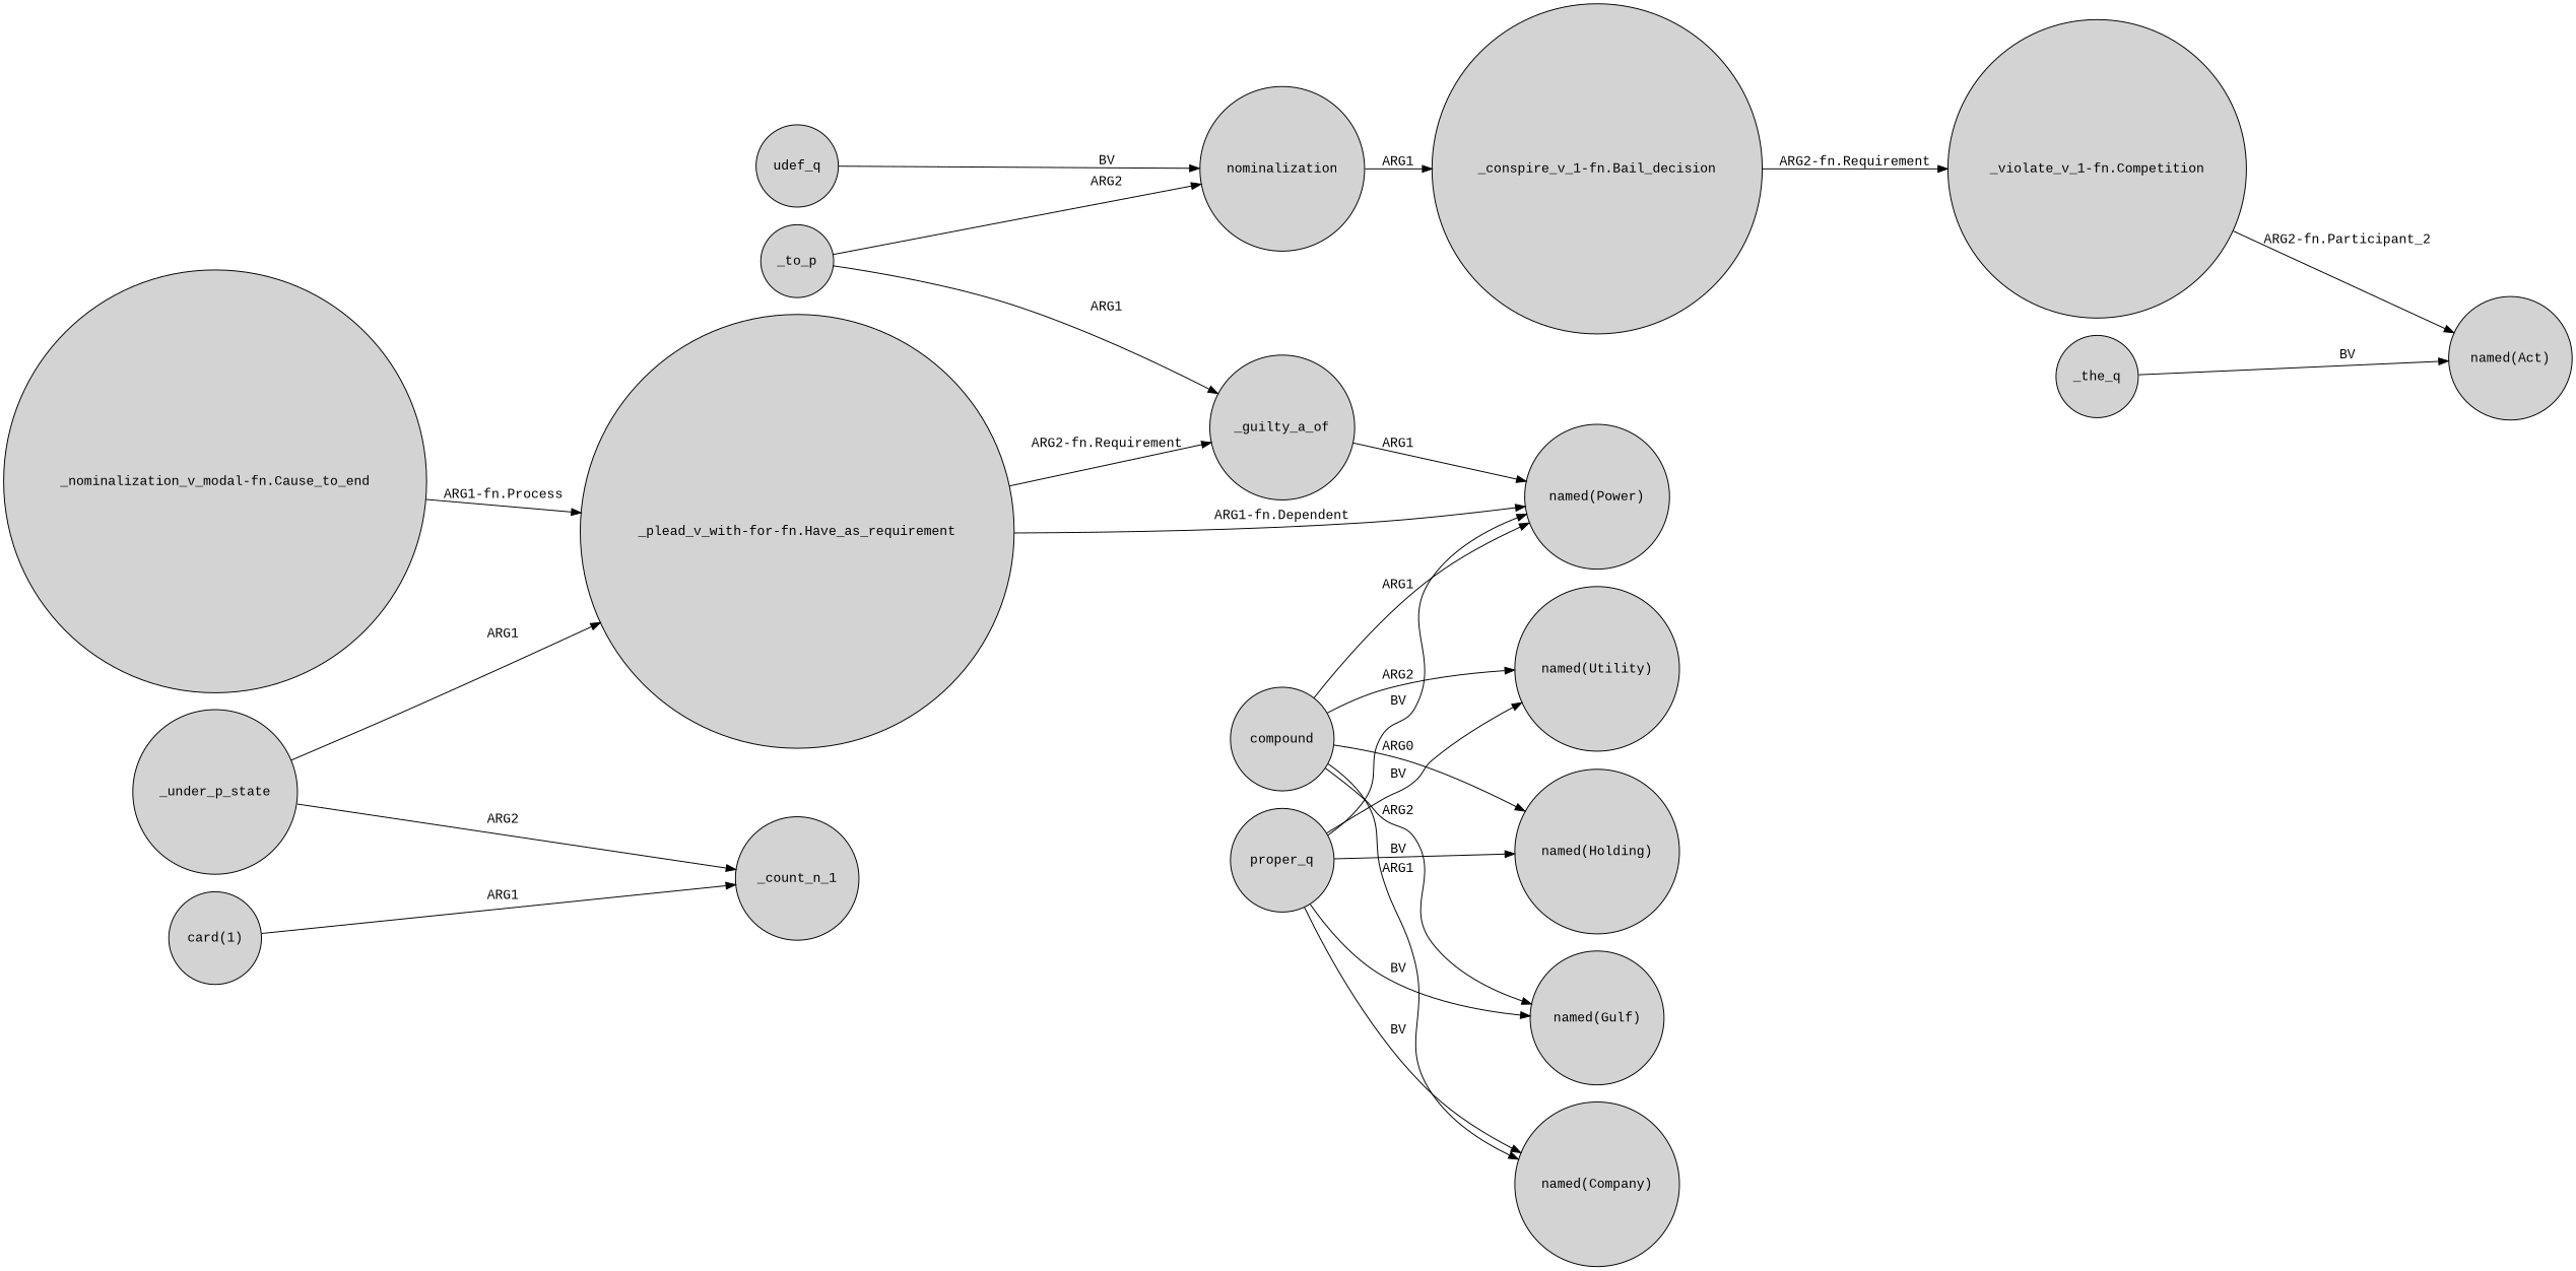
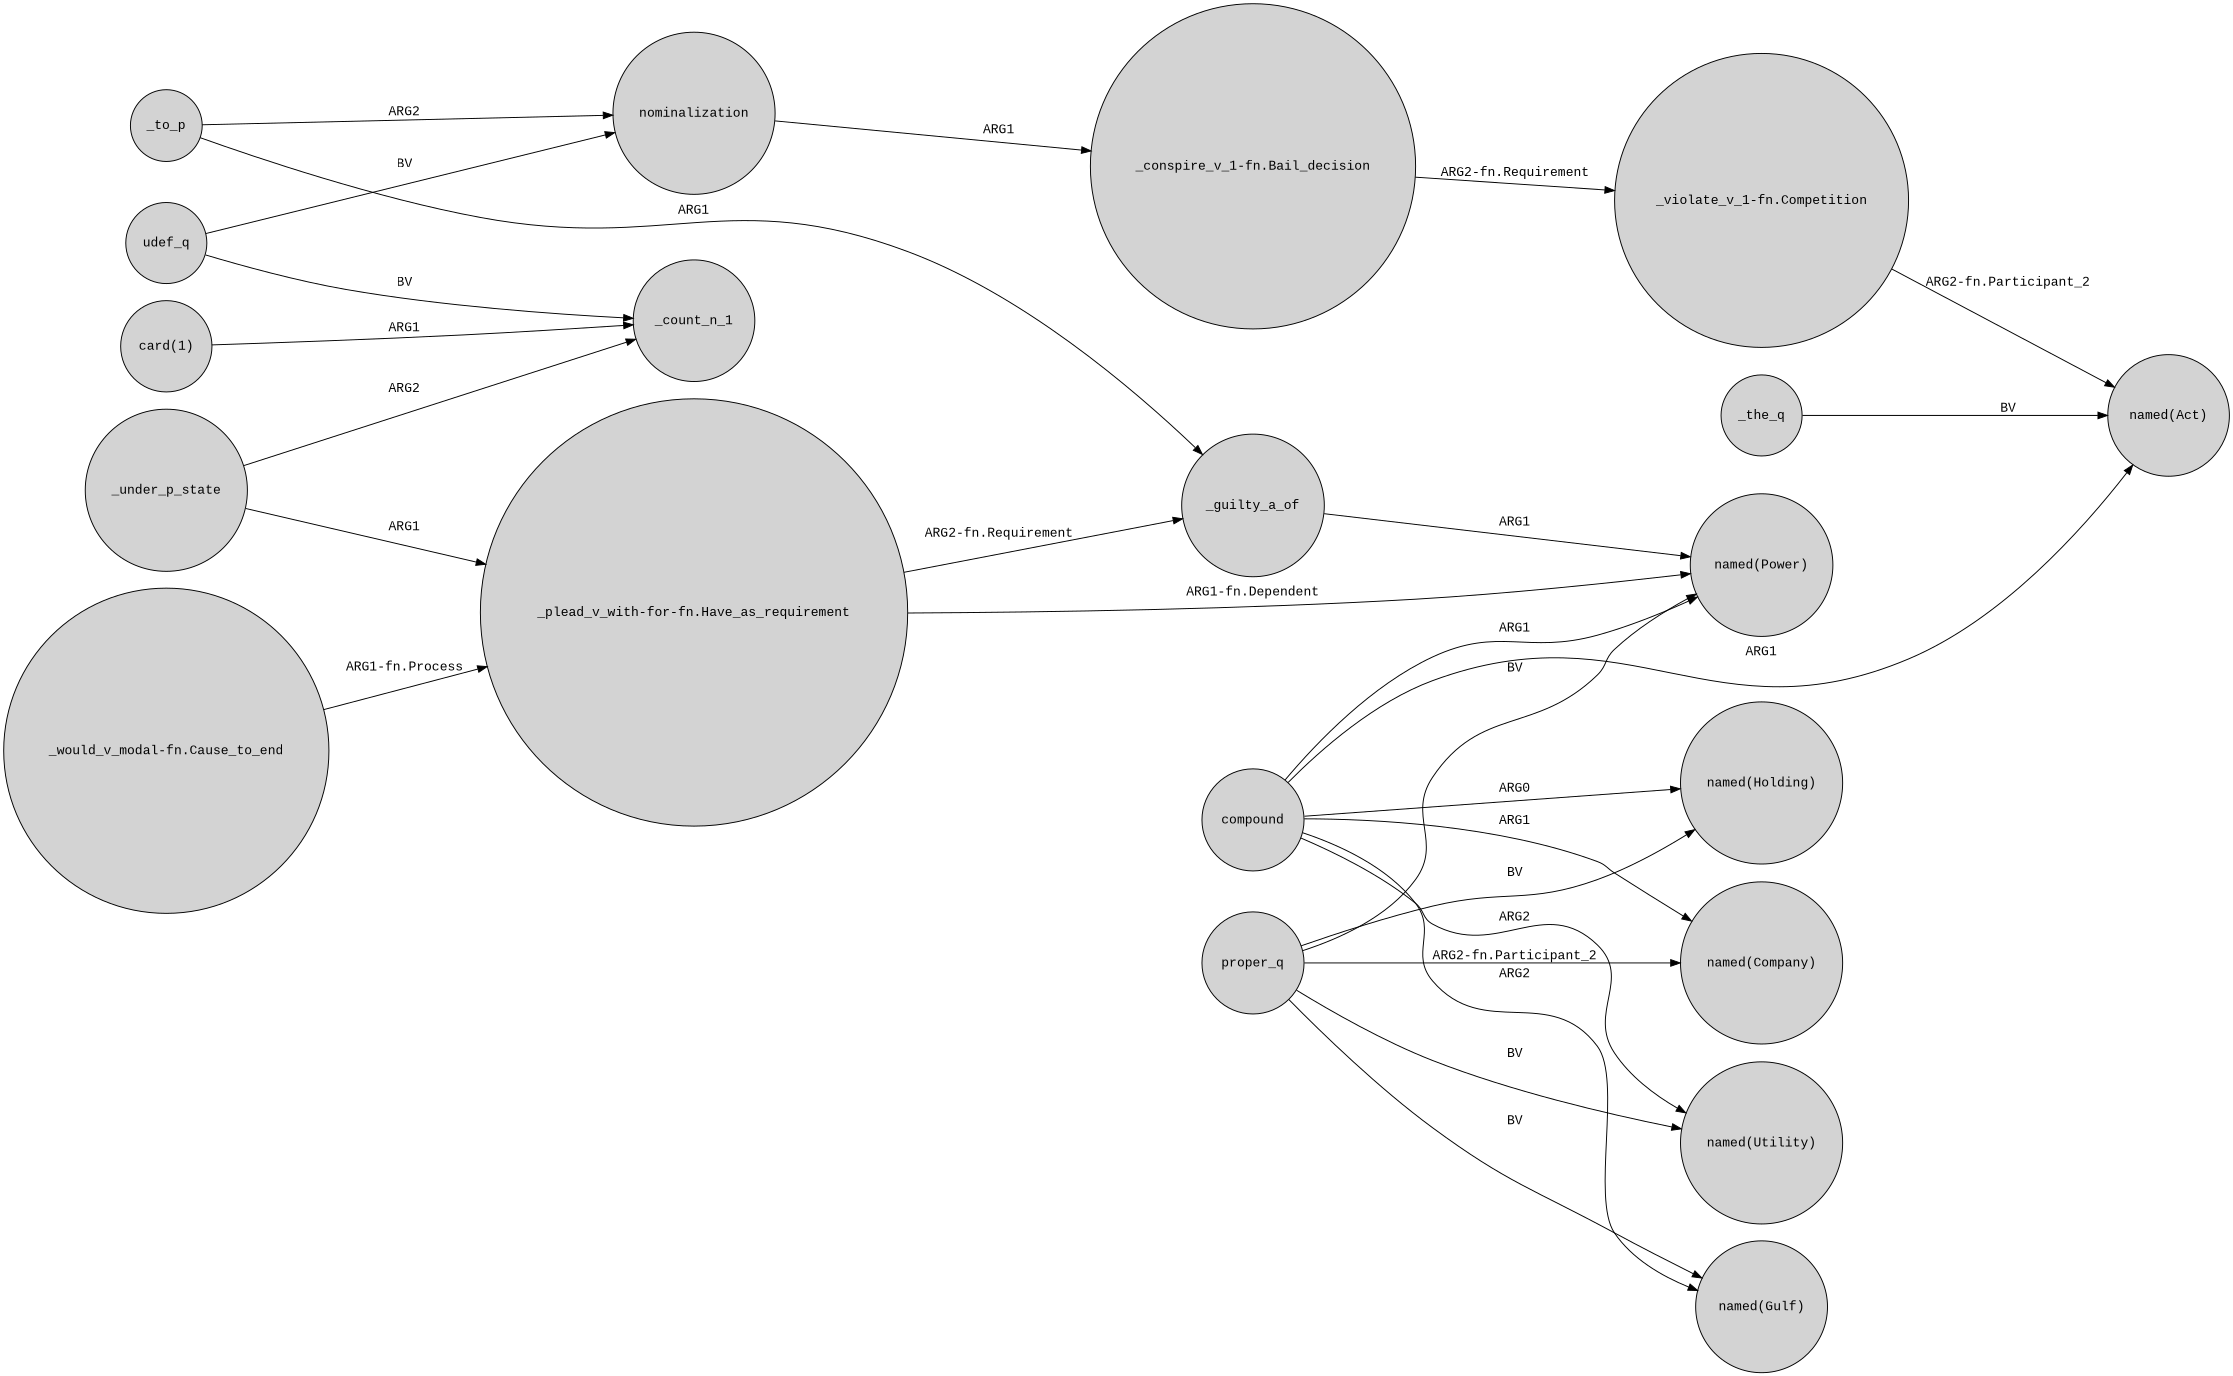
  digraph {
    fontname="Liberation Mono"
    rankdir=LR
    node [fontname="Liberation Mono" shape=circle style=filled]
    edge [fontname="Liberation Mono"]
    "_conspire_v_1-fn.Bail_decision"
    "_violate_v_1-fn.Competition"
    "named(Act)"
    proper_q
    "named(Company)"
    "named(Power)"
    "named(Gulf)"
    "named(Holding)"
    "named(Utility)"
    _guilty_a_of
    udef_q
    _count_n_1
    nominalization
    _the_q
    _under_p_state
    "_plead_v_with-for-fn.Have_as_requirement"
    compound
    _to_p
-   "_would_v_modal-fn.Cause_to_end" [label="_nominalization_v_modal-fn.Cause_to_end"]
+   "_would_v_modal-fn.Cause_to_end"
    "card(1)"
    "_conspire_v_1-fn.Bail_decision" -> "_violate_v_1-fn.Competition" [label="ARG2-fn.Requirement"]
    "_violate_v_1-fn.Competition" -> "named(Act)" [label="ARG2-fn.Participant_2"]
-   proper_q -> "named(Company)" [label=BV]
+   proper_q -> "named(Company)" [label="ARG2-fn.Participant_2"]
    proper_q -> "named(Power)" [label=BV]
    proper_q -> "named(Gulf)" [label=BV]
    proper_q -> "named(Holding)" [label=BV]
    proper_q -> "named(Utility)" [label=BV]
    _guilty_a_of -> "named(Power)" [label=ARG1]
+   udef_q -> _count_n_1 [label=BV]
    udef_q -> nominalization [label=BV]
    nominalization -> "_conspire_v_1-fn.Bail_decision" [label=ARG1]
    _the_q -> "named(Act)" [label=BV]
    _under_p_state -> _count_n_1 [label=ARG2]
    _under_p_state -> "_plead_v_with-for-fn.Have_as_requirement" [label=ARG1]
    "_plead_v_with-for-fn.Have_as_requirement" -> "named(Power)" [label="ARG1-fn.Dependent"]
    "_plead_v_with-for-fn.Have_as_requirement" -> _guilty_a_of [label="ARG2-fn.Requirement"]
+   compound -> "named(Act)" [label=ARG1]
    compound -> "named(Company)" [label=ARG1]
    compound -> "named(Power)" [label=ARG1]
    compound -> "named(Gulf)" [label=ARG2]
    compound -> "named(Holding)" [label=ARG0]
    compound -> "named(Utility)" [label=ARG2]
    _to_p -> _guilty_a_of [label=ARG1]
    _to_p -> nominalization [label=ARG2]
    "_would_v_modal-fn.Cause_to_end" -> "_plead_v_with-for-fn.Have_as_requirement" [label="ARG1-fn.Process"]
    "card(1)" -> _count_n_1 [label=ARG1]
  }
